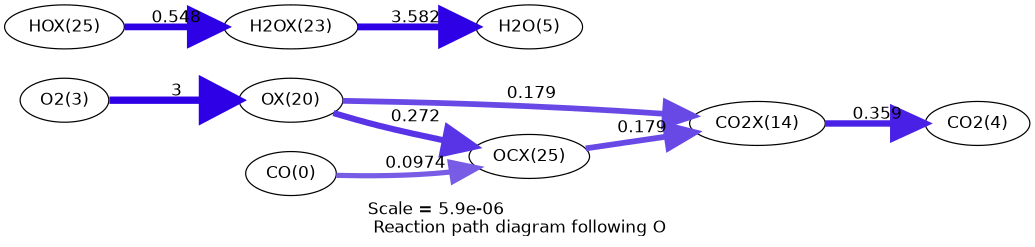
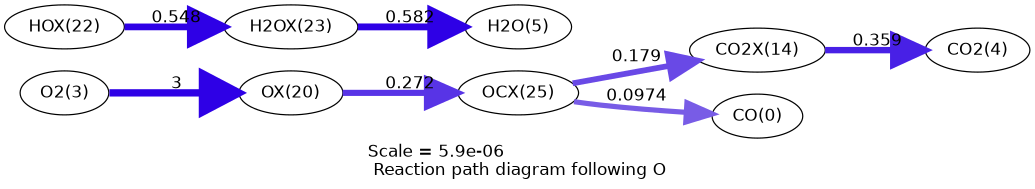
  digraph {
    fontname=Helvetica
    label="Scale = 5.9e-06\l Reaction path diagram following O"
    rankdir=LR
    node [fontname=Helvetica]
    edge [arrowsize=2.35 color="0.7, 0.679, 0.9" fontname=Helvetica penwidth=4.7]
    n1 [label="O2(3)"]
    n2 [label="OX(20)"]
    n3 [label="OCX(25)"]
    n4 [label="CO2X(14)"]
-   n5 [label="HOX(25)"]
+   n5 [label="HOX(22)"]
    n6 [label="H2OX(23)"]
    n7 [label="CO(0)"]
    n8 [label="CO2(4)"]
    n9 [label="H2O(5)"]
    n1 -> n2 [arrowsize=3 color="0.7, 1.5, 0.9" label=" 3" penwidth=6]
    n2 -> n3 [arrowsize=2.51 color="0.7, 0.772, 0.9" label=" 0.272" penwidth=5.02]
-   n2 -> n4 [label=" 0.179"]
    n3 -> n4 [label=" 0.179"]
-   n7 -> n3 [arrowsize=2.12 color="0.7, 0.597, 0.9" label=" 0.0974" penwidth=4.24]
+   n3 -> n7 [arrowsize=2.12 color="0.7, 0.597, 0.9" label=" 0.0974" penwidth=4.24]
    n4 -> n8 [arrowsize=2.61 color="0.7, 0.859, 0.9" label=" 0.359" penwidth=5.23]
    n5 -> n6 [arrowsize=2.77 color="0.7, 1.05, 0.9" label=" 0.548" penwidth=5.55]
-   n6 -> n9 [arrowsize=2.8 color="0.7, 1.08, 0.9" label=" 3.582" penwidth=5.59]
+   n6 -> n9 [arrowsize=2.8 color="0.7, 1.08, 0.9" label=" 0.582" penwidth=5.59]
  }
